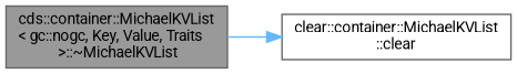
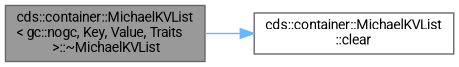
  digraph {
    rankdir=LR
    fontname=Roboto
    node [fontname=Roboto fontsize=10 shape=box style=filled]
    n1 [color=gray40 fillcolor=grey60 fontcolor=black height=0.2 label="cds::container::MichaelKVList\l\< gc::nogc, Key, Value, Traits\l \>::~MichaelKVList" width=0.4]
-   n2 [color=grey40 fillcolor=white height=0.2 label="clear::container::MichaelKVList\l::clear" width=0.4]
+   n2 [color=grey40 fillcolor=white height=0.2 label="cds::container::MichaelKVList\l::clear" width=0.4]
    n1 -> n2 [color=steelblue1 fontname=Roboto fontsize=10 labelfontname=Helvetica labelfontsize=10 style=solid]
  }
